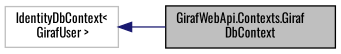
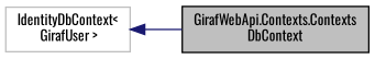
  digraph {
    rankdir=LR
    fontname=Oswald
    node [fontname=Oswald fontsize=10 shape=record style=filled]
-   n1 [color=black fillcolor=grey75 fontcolor=black height=0.2 label="GirafWebApi.Contexts.Giraf\lDbContext" width=0.4]
+   n1 [color=black fillcolor=grey75 fontcolor=black height=0.2 label="GirafWebApi.Contexts.Contexts\lDbContext" width=0.4]
    n2 [color=grey75 fillcolor=white height=0.2 label="IdentityDbContext\<\l GirafUser \>" width=0.4]
    n2 -> n1 [color=midnightblue dir=back fontname=Oswald fontsize=10 labelfontname=Helvetica labelfontsize=10 style=solid]
  }
